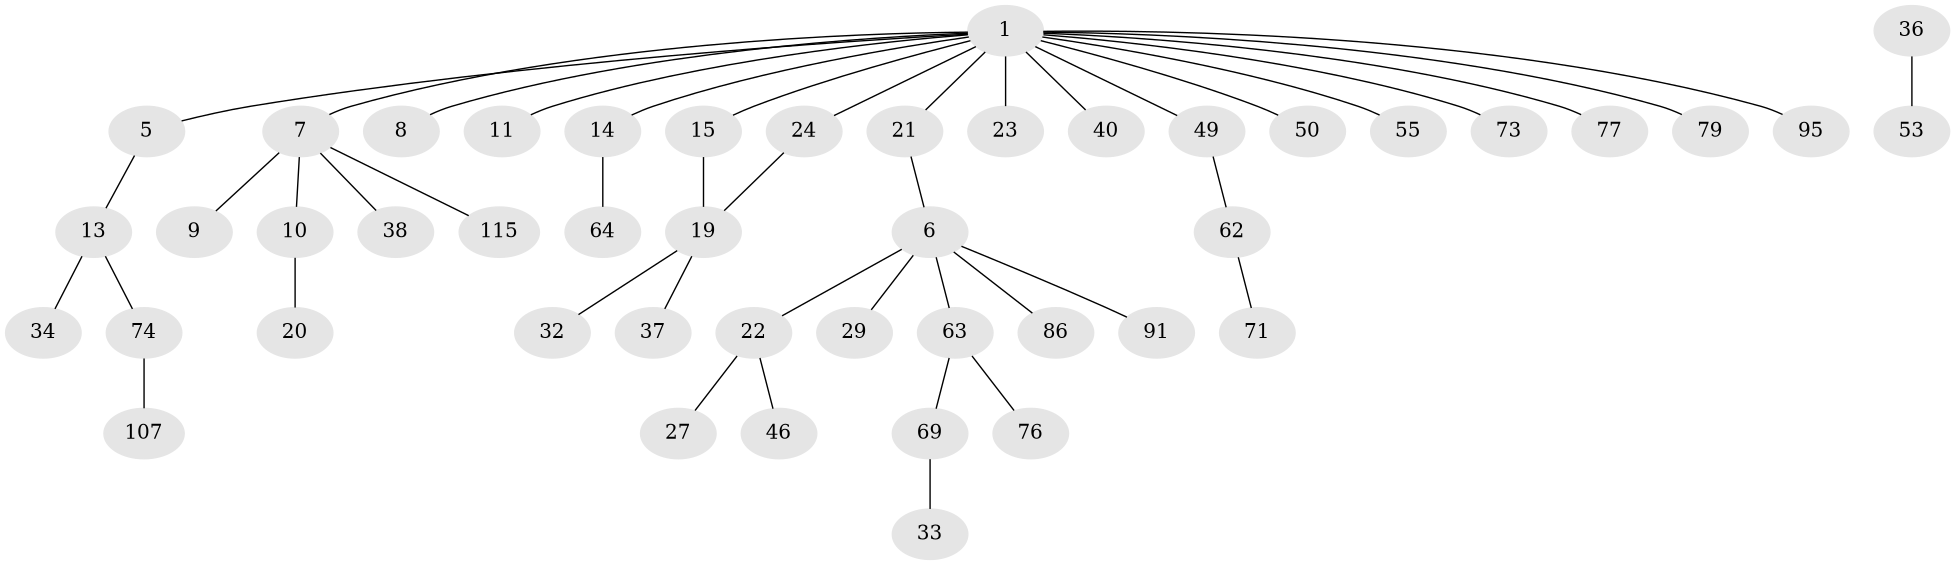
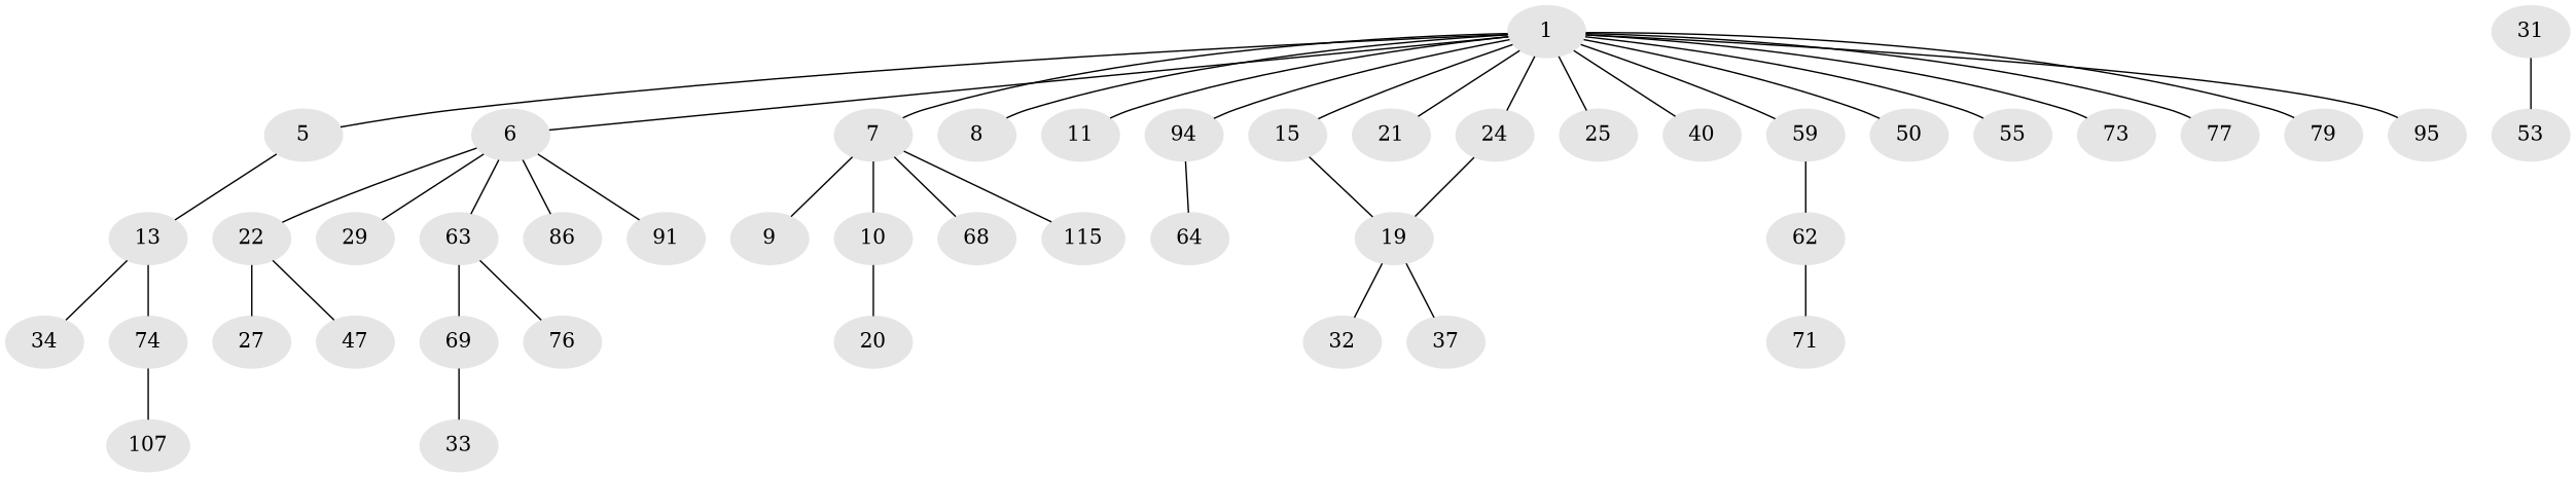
  graph {
    node [color=gray90 style=filled]
    1 [super="+2+12+4+3+39+30"]
    5
    6 [super="+56+16+70+17"]
    7 [super="+60"]
    8 [super="+105"]
    11
-   14
+   14 [label=94]
    15 [super="+120"]
    21 [super="+59+26"]
    24
-   25 [label=23]
+   25
    40 [super="+57"]
-   49
+   49 [label=59]
    50 [super="+92"]
    55 [super="+58"]
    73 [super="+93"]
    77 [super="+109"]
    79
    95
    13 [super="+51+23+113"]
    22
    29 [super="+72"]
    63 [super="+65"]
    86
    91
    9
    10 [super="+103+108"]
-   38 [super="+43"]
+   38 [super="+43" label=68]
    115
    64 [super="+84"]
    19 [super="+52"]
    62
    34
    74 [super="+88"]
    27 [super="+45+31"]
-   46 [super="+99+104+75"]
+   46 [super="+99+104+75" label=47]
    33 [super="+67+42"]
    69
    76 [super="+106"]
    20
    107 [super="+119"]
    32 [super="+48+78"]
    37 [super="+81"]
-   36 [super="+44+80"]
+   36 [super="+44+80" label=31]
    53
    71
    1 -- 5
-   21 -- 6
+   1 -- 6
    1 -- 7
    1 -- 8
    1 -- 11
    1 -- 14
    1 -- 15
    1 -- 21
    1 -- 24
    1 -- 25
    1 -- 40
    1 -- 49
    1 -- 50
    1 -- 55
    1 -- 73
    1 -- 77
    1 -- 79
    1 -- 95
    5 -- 13
    6 -- 22
    6 -- 29
    6 -- 63
    6 -- 86
    6 -- 91
    7 -- 9
    7 -- 10
    7 -- 38
    7 -- 115
    14 -- 64
    15 -- 19
    24 -- 19
    49 -- 62
    13 -- 34
    13 -- 74
    22 -- 27
    22 -- 46
    63 -- 69
    63 -- 76
    10 -- 20
    19 -- 32
    19 -- 37
    62 -- 71
    74 -- 107
    69 -- 33
    36 -- 53
  }
